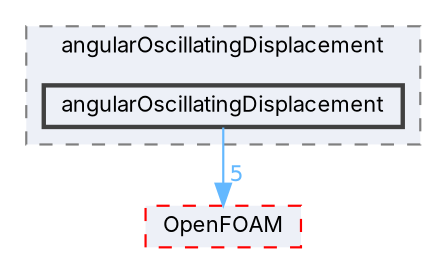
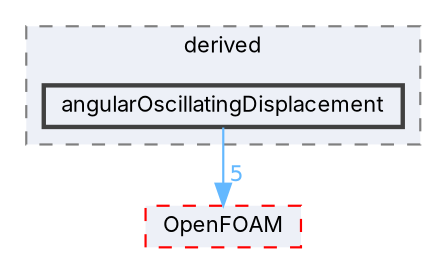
  digraph {
    compound=true
    fontname=Inter
    node [fillcolor="#edf0f7" fontname=Inter fontsize=10 shape=box]
    n1 [color=grey25 height=0.2 label=angularOscillatingDisplacement style="filled,bold" width=0.4]
    n2 [color=red height=0.2 label=OpenFOAM style="filled,dashed" width=0.4]
    subgraph cluster_1 {
      bgcolor="#edf0f7"
      fontsize=10
-     label=angularOscillatingDisplacement
+     label=derived
      pencolor=grey50
      style="filled,dashed"
      n1
    }
    n1 -> n2 [color=steelblue1 fontcolor=steelblue1 fontname=Inter fontsize=10 headlabel=5 labeldistance=1.5 labelfontname=Helvetica labelfontsize=10]
  }
